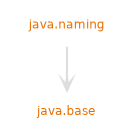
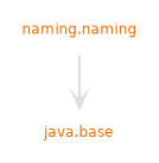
  digraph {
    nodesep=.5
    pencolor=transparent
    ranksep=0.600000
    node [fontcolor="#e76f00" fontname=DejaVuSans fontsize=12 group=java margin=".2,.2" shape=plaintext]
    "java.base"
-   "java.naming"
+   "java.naming" [label="naming.naming"]
    subgraph sub_1 {
      "java.base"
      "java.naming"
    }
    subgraph sub_2 {
    }
    "java.naming" -> "java.base" [arrowhead=open arrowsize=1 color="#dddddd" penwidth=2 weight=10]
  }
